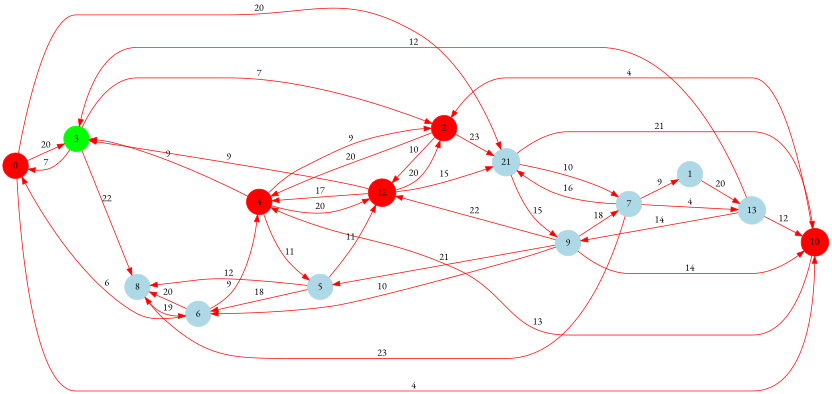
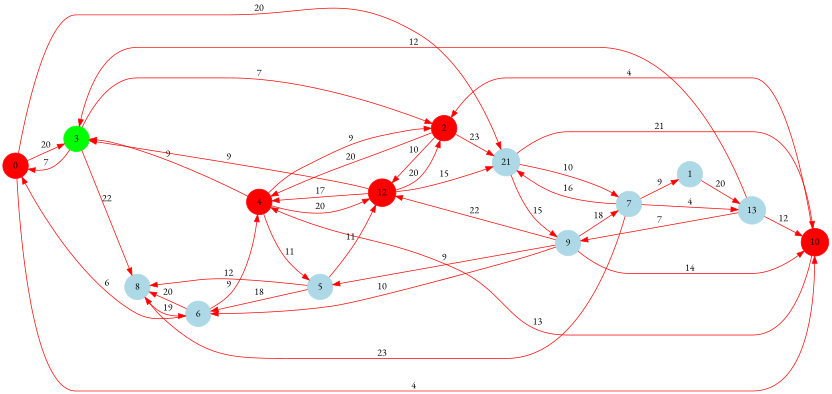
  digraph {
    fontname="EB Garamond"
    rankdir=LR
    node [color=lightblue fontname="EB Garamond" shape=circle style=filled]
    edge [color=red fontname="EB Garamond"]
    0 [color=red]
    3 [color=green]
    10 [color=red]
    n4 [label=21]
    2 [color=red]
    8
    4 [color=red]
    9
    7
    1
    13
    12 [color=red]
    5
    6
    0 -> 3 [label=20]
    0 -> 10 [label=4]
    0 -> n4 [label=20]
    3 -> 0 [label=7]
    3 -> 2 [label=7]
    3 -> 8 [label=22]
    10 -> 2 [label=4]
    10 -> 4 [label=13]
    n4 -> 10 [label=21]
    n4 -> 9 [label=15]
    n4 -> 7 [label=10]
    2 -> n4 [label=23]
    2 -> 4 [label=20]
    2 -> 12 [label=10]
    8 -> 6 [label=19]
    4 -> 3 [label=9]
    4 -> 2 [label=9]
    4 -> 12 [label=20]
    4 -> 5 [label=11]
    9 -> 10 [label=14]
    9 -> 7 [label=18]
    9 -> 12 [label=22]
-   9 -> 5 [label=21]
+   9 -> 5 [label=9]
    9 -> 6 [label=10]
    7 -> n4 [label=16]
    7 -> 8 [label=23]
    7 -> 1 [label=9]
    7 -> 13 [label=4]
    1 -> 13 [label=20]
    13 -> 3 [label=12]
    13 -> 10 [label=12]
-   13 -> 9 [label=14]
+   13 -> 9 [label=7]
    12 -> 3 [label=9]
    12 -> n4 [label=15]
    12 -> 2 [label=20]
    12 -> 4 [label=17]
    5 -> 8 [label=12]
    5 -> 12 [label=11]
    5 -> 6 [label=18]
    6 -> 0 [label=6]
    6 -> 8 [label=20]
    6 -> 4 [label=9]
  }
